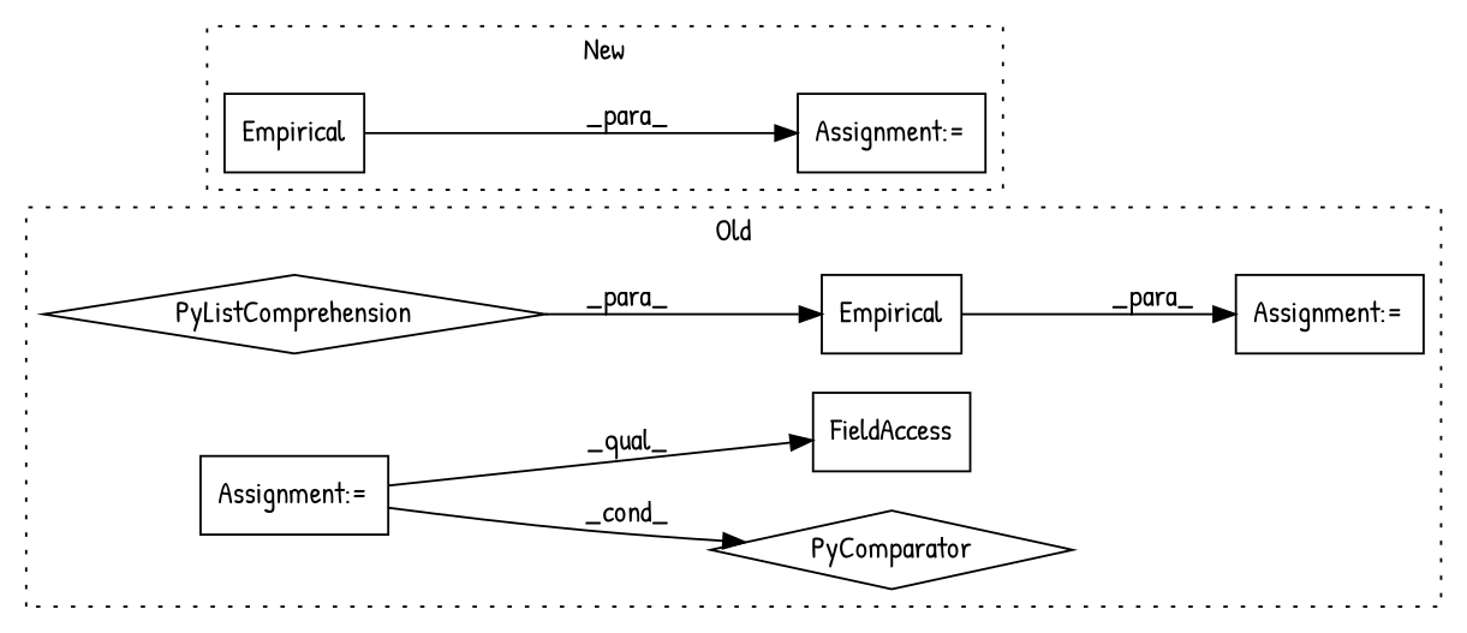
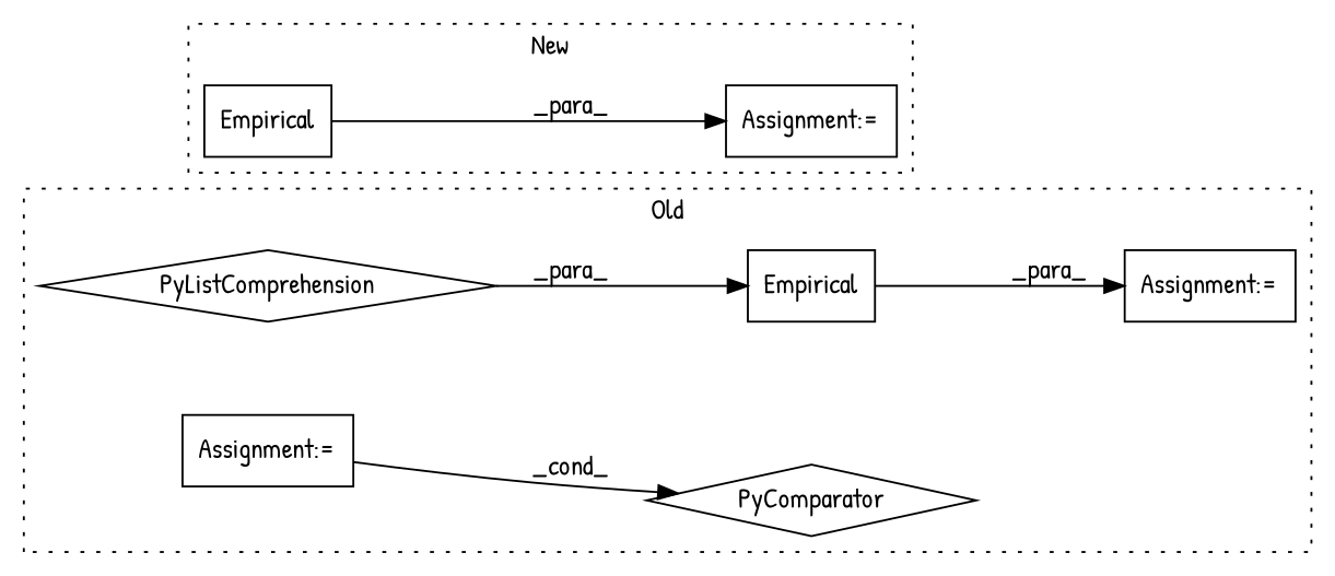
  digraph {
    fontname="Patrick Hand"
    rankdir=LR
    node [a=7 fontname="Patrick Hand" l=26 s=13608 shape=box]
    edge [fontname="Patrick Hand"]
    n1 [a=109 l=104 label=PyListComprehension shape=diamond]
    n2 [a=113 label=PyComparator s=13678 shape=diamond]
    n3 [a=32 l="21,-5" label=Empirical s="13587,13712"]
    n4 [label="Assignment:=" s=13678]
-   n5 [a=22 l=12 label=FieldAccess]
    n6 [l=1 label="Assignment:=" s=13586]
    n7 [a=32 l="10,1" label=Empirical s="13567,13590"]
    n8 [l=1 label="Assignment:=" s=13566]
    subgraph cluster_1 {
      label=Old
      style=dotted
      n1
      n2
      n3
      n4
-     n5
      n6
    }
    subgraph cluster_2 {
      label=New
      style=dotted
      n7
      n8
    }
    n1 -> n3 [label=_para_]
    n3 -> n6 [label=_para_]
    n4 -> n2 [label=_cond_]
-   n4 -> n5 [label=_qual_]
    n7 -> n8 [label=_para_]
  }
